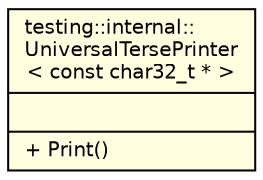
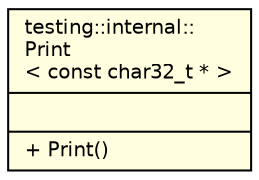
  digraph {
    fontname="DejaVu Sans"
-   n1 [color=black fillcolor=lightyellow fontcolor=black fontname="DejaVu Sans" fontsize=10 height=0.2 label="{testing::internal::\lUniversalTersePrinter\l\< const char32_t * \>\n||+ Print()\l}" shape=record style=filled width=0.4]
+   n1 [color=black fillcolor=lightyellow fontcolor=black fontname="DejaVu Sans" fontsize=10 height=0.2 label="{testing::internal::\lPrint\l\< const char32_t * \>\n||+ Print()\l}" shape=record style=filled width=0.4]
  }
